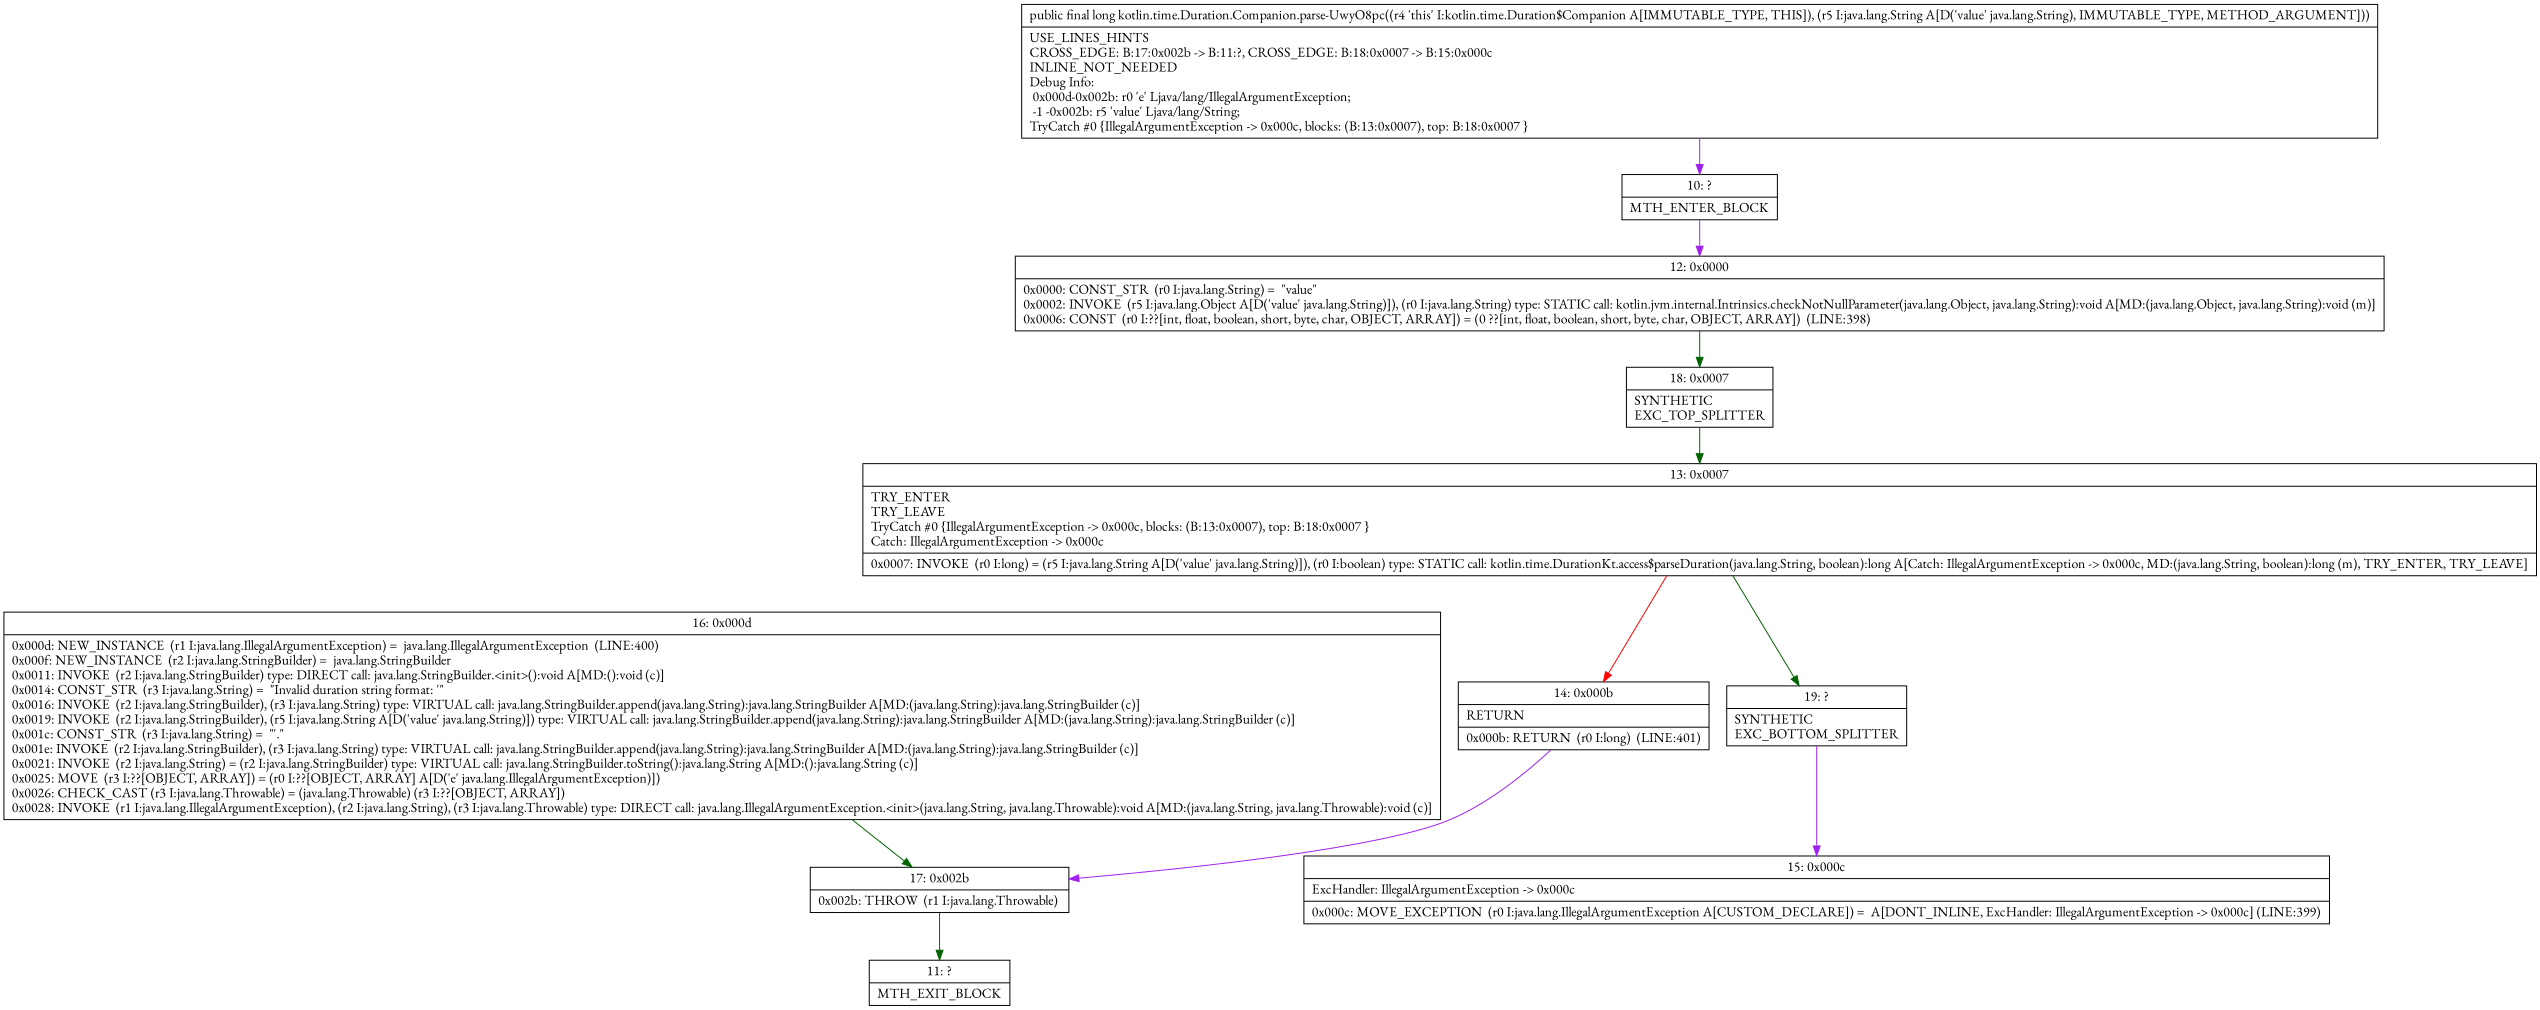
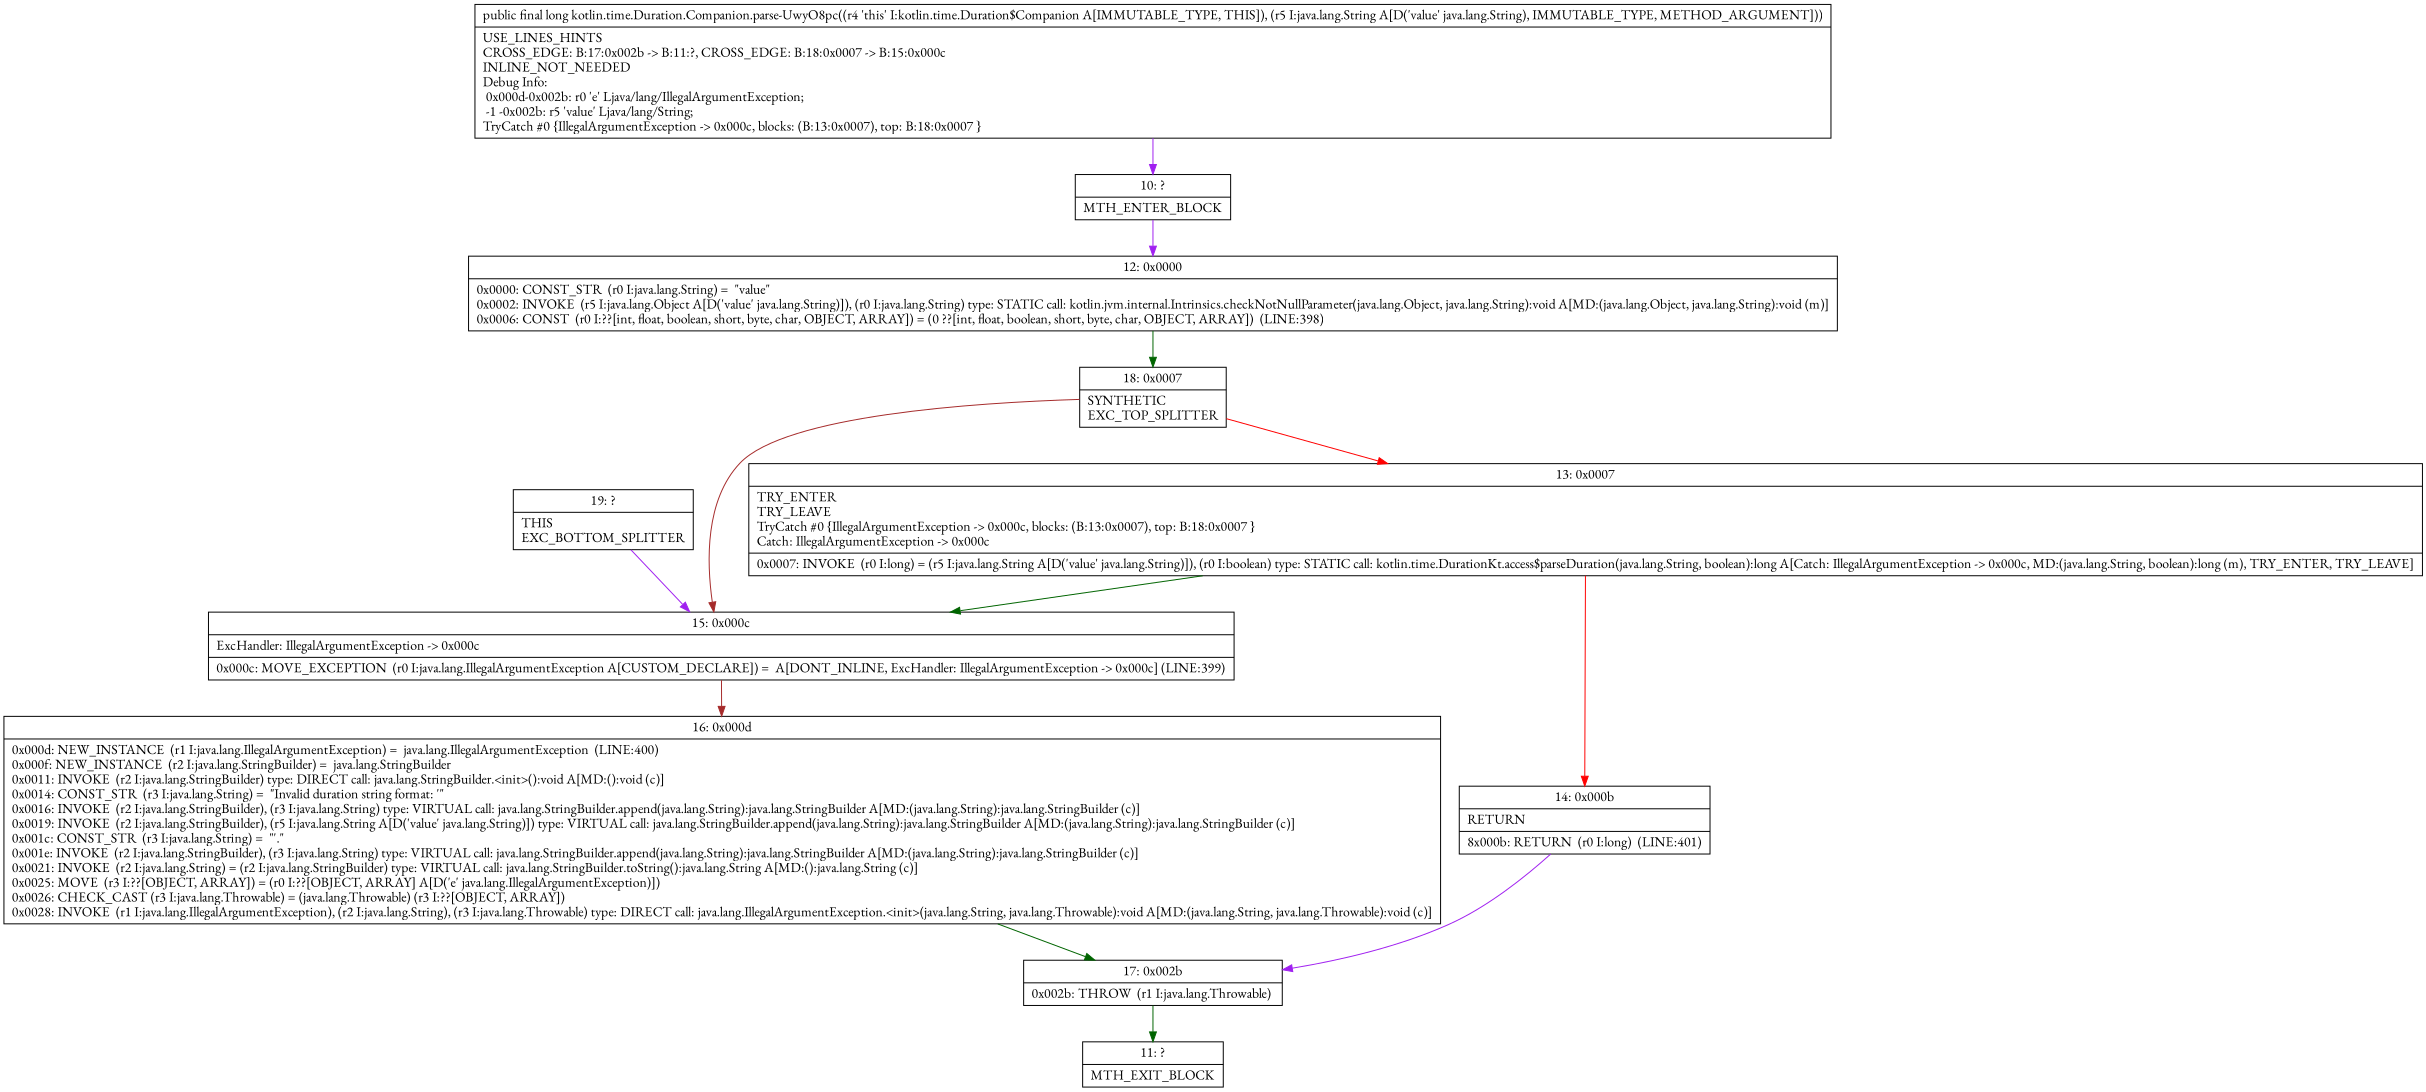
  digraph {
    fontname="EB Garamond"
    node [fontname="EB Garamond" shape=record]
    edge [color=purple fontname="EB Garamond"]
    n1 [label="{10\:\ ?|MTH_ENTER_BLOCK\l}"]
    n2 [label="{12\:\ 0x0000|0x0000: CONST_STR  (r0 I:java.lang.String) =  \"value\" \l0x0002: INVOKE  (r5 I:java.lang.Object A[D('value' java.lang.String)]), (r0 I:java.lang.String) type: STATIC call: kotlin.jvm.internal.Intrinsics.checkNotNullParameter(java.lang.Object, java.lang.String):void A[MD:(java.lang.Object, java.lang.String):void (m)]\l0x0006: CONST  (r0 I:??[int, float, boolean, short, byte, char, OBJECT, ARRAY]) = (0 ??[int, float, boolean, short, byte, char, OBJECT, ARRAY])  (LINE:398)\l}"]
    n3 [label="{18\:\ 0x0007|SYNTHETIC\lEXC_TOP_SPLITTER\l}"]
    n4 [label="{13\:\ 0x0007|TRY_ENTER\lTRY_LEAVE\lTryCatch #0 \{IllegalArgumentException \-\> 0x000c, blocks: (B:13:0x0007), top: B:18:0x0007 \}\lCatch: IllegalArgumentException \-\> 0x000c\l|0x0007: INVOKE  (r0 I:long) = (r5 I:java.lang.String A[D('value' java.lang.String)]), (r0 I:boolean) type: STATIC call: kotlin.time.DurationKt.access$parseDuration(java.lang.String, boolean):long A[Catch: IllegalArgumentException \-\> 0x000c, MD:(java.lang.String, boolean):long (m), TRY_ENTER, TRY_LEAVE]\l}"]
    n5 [label="{15\:\ 0x000c|ExcHandler: IllegalArgumentException \-\> 0x000c\l|0x000c: MOVE_EXCEPTION  (r0 I:java.lang.IllegalArgumentException A[CUSTOM_DECLARE]) =  A[DONT_INLINE, ExcHandler: IllegalArgumentException \-\> 0x000c] (LINE:399)\l}"]
-   n6 [label="{14\:\ 0x000b|RETURN\l|0x000b: RETURN  (r0 I:long)  (LINE:401)\l}"]
-   n7 [label="{19\:\ ?|SYNTHETIC\lEXC_BOTTOM_SPLITTER\l}"]
+   n6 [label="{14\:\ 0x000b|RETURN\l|8x000b: RETURN  (r0 I:long)  (LINE:401)\l}"]
+   n7 [label="{19\:\ ?|THIS\lEXC_BOTTOM_SPLITTER\l}"]
    n8 [label="{16\:\ 0x000d|0x000d: NEW_INSTANCE  (r1 I:java.lang.IllegalArgumentException) =  java.lang.IllegalArgumentException  (LINE:400)\l0x000f: NEW_INSTANCE  (r2 I:java.lang.StringBuilder) =  java.lang.StringBuilder \l0x0011: INVOKE  (r2 I:java.lang.StringBuilder) type: DIRECT call: java.lang.StringBuilder.\<init\>():void A[MD:():void (c)]\l0x0014: CONST_STR  (r3 I:java.lang.String) =  \"Invalid duration string format: '\" \l0x0016: INVOKE  (r2 I:java.lang.StringBuilder), (r3 I:java.lang.String) type: VIRTUAL call: java.lang.StringBuilder.append(java.lang.String):java.lang.StringBuilder A[MD:(java.lang.String):java.lang.StringBuilder (c)]\l0x0019: INVOKE  (r2 I:java.lang.StringBuilder), (r5 I:java.lang.String A[D('value' java.lang.String)]) type: VIRTUAL call: java.lang.StringBuilder.append(java.lang.String):java.lang.StringBuilder A[MD:(java.lang.String):java.lang.StringBuilder (c)]\l0x001c: CONST_STR  (r3 I:java.lang.String) =  \"'.\" \l0x001e: INVOKE  (r2 I:java.lang.StringBuilder), (r3 I:java.lang.String) type: VIRTUAL call: java.lang.StringBuilder.append(java.lang.String):java.lang.StringBuilder A[MD:(java.lang.String):java.lang.StringBuilder (c)]\l0x0021: INVOKE  (r2 I:java.lang.String) = (r2 I:java.lang.StringBuilder) type: VIRTUAL call: java.lang.StringBuilder.toString():java.lang.String A[MD:():java.lang.String (c)]\l0x0025: MOVE  (r3 I:??[OBJECT, ARRAY]) = (r0 I:??[OBJECT, ARRAY] A[D('e' java.lang.IllegalArgumentException)]) \l0x0026: CHECK_CAST (r3 I:java.lang.Throwable) = (java.lang.Throwable) (r3 I:??[OBJECT, ARRAY]) \l0x0028: INVOKE  (r1 I:java.lang.IllegalArgumentException), (r2 I:java.lang.String), (r3 I:java.lang.Throwable) type: DIRECT call: java.lang.IllegalArgumentException.\<init\>(java.lang.String, java.lang.Throwable):void A[MD:(java.lang.String, java.lang.Throwable):void (c)]\l}"]
    n9 [label="{17\:\ 0x002b|0x002b: THROW  (r1 I:java.lang.Throwable) \l}"]
    n10 [label="{11\:\ ?|MTH_EXIT_BLOCK\l}"]
    n11 [label="{public final long kotlin.time.Duration.Companion.parse\-UwyO8pc((r4 'this' I:kotlin.time.Duration$Companion A[IMMUTABLE_TYPE, THIS]), (r5 I:java.lang.String A[D('value' java.lang.String), IMMUTABLE_TYPE, METHOD_ARGUMENT]))  | USE_LINES_HINTS\lCROSS_EDGE: B:17:0x002b \-\> B:11:?, CROSS_EDGE: B:18:0x0007 \-\> B:15:0x000c\lINLINE_NOT_NEEDED\lDebug Info:\l  0x000d\-0x002b: r0 'e' Ljava\/lang\/IllegalArgumentException;\l  \-1 \-0x002b: r5 'value' Ljava\/lang\/String;\lTryCatch #0 \{IllegalArgumentException \-\> 0x000c, blocks: (B:13:0x0007), top: B:18:0x0007 \}\l}"]
    n1 -> n2
    n2 -> n3 [color=darkgreen]
-   n3 -> n4 [color=darkgreen]
+   n3 -> n4 [color=red]
+   n3 -> n5 [color=brown]
    n4 -> n6 [color=red]
-   n4 -> n7 [color=darkgreen]
+   n4 -> n5 [color=darkgreen]
+   n5 -> n8 [color=brown]
    n6 -> n9
    n7 -> n5
    n8 -> n9 [color=darkgreen]
    n9 -> n10 [color=darkgreen]
    n11 -> n1
  }
